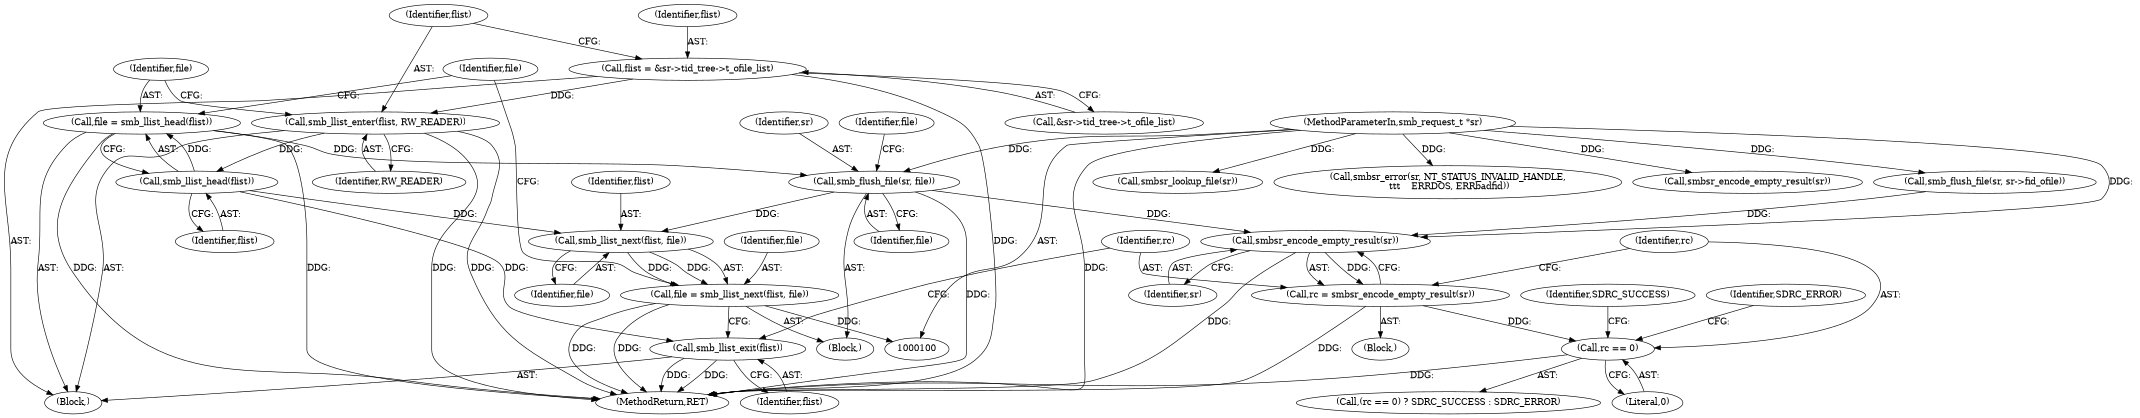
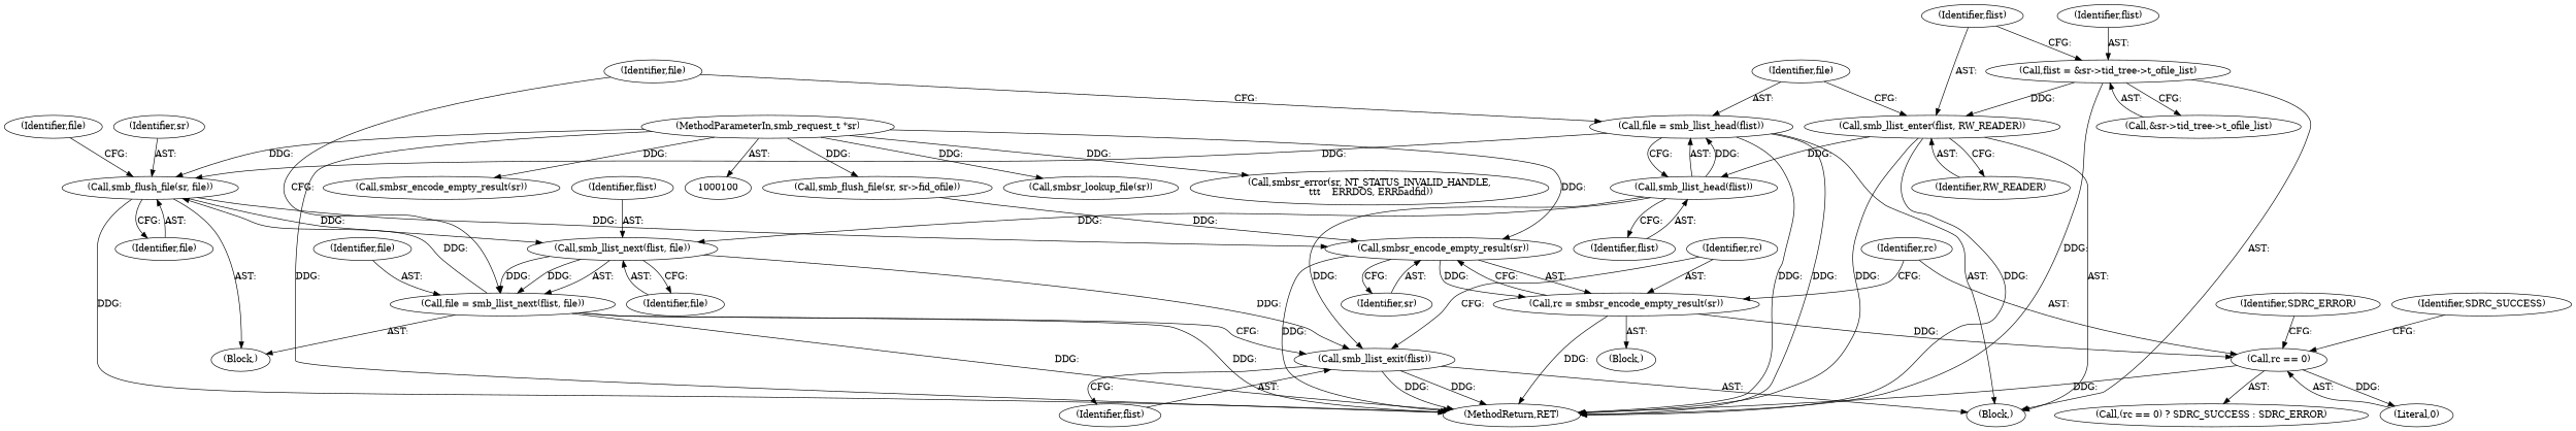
  digraph {
    n1 [label="(Call,smb_flush_file(sr, file))"]
    n2 [label="(Call,smb_llist_next(flist, file))"]
    n3 [label="(Call,smbsr_encode_empty_result(sr))"]
    n4 [label="(MethodReturn,RET)"]
    n5 [label="(Identifier,file)"]
    n6 [label="(Block,)"]
    n7 [label="(Call,smb_llist_exit(flist))"]
    n8 [label="(Call,file = smb_llist_next(flist, file))"]
    n9 [label="(Identifier,file)"]
    n10 [label="(Call,rc = smbsr_encode_empty_result(sr))"]
    n11 [label="(Identifier,sr)"]
    n12 [label="(MethodParameterIn,smb_request_t *sr)"]
    n13 [label="(Call,smbsr_lookup_file(sr))"]
    n14 [label="(Call,smbsr_error(sr, NT_STATUS_INVALID_HANDLE,\n \t\t\t    ERRDOS, ERRbadfid))"]
    n15 [label="(Call,smbsr_encode_empty_result(sr))"]
    n16 [label="(Call,smb_flush_file(sr, sr->fid_ofile))"]
    1000100
    n18 [label="(Call,file = smb_llist_head(flist))"]
    n19 [label="(Call,smb_llist_head(flist))"]
    n20 [label="(Block,)"]
    n21 [label="(Identifier,flist)"]
    n22 [label="(Identifier,flist)"]
    n23 [label="(Call,smb_llist_enter(flist, RW_READER))"]
    n24 [label="(Identifier,RW_READER)"]
    n25 [label="(Call,flist = &sr->tid_tree->t_ofile_list)"]
    n26 [label="(Call,&sr->tid_tree->t_ofile_list)"]
    n27 [label="(Call,rc == 0)"]
    n28 [label="(Block,)"]
    n29 [label="(Literal,0)"]
    n30 [label="(Call,(rc == 0) ? SDRC_SUCCESS : SDRC_ERROR)"]
    n31 [label="(Identifier,sr)"]
    n32 [label="(Identifier,flist)"]
    n33 [label="(Identifier,file)"]
    n34 [label="(Identifier,file)"]
    n35 [label="(Identifier,rc)"]
    n36 [label="(Identifier,file)"]
    n37 [label="(Identifier,flist)"]
    n38 [label="(Identifier,flist)"]
    n39 [label="(Identifier,rc)"]
    n40 [label="(Identifier,SDRC_ERROR)"]
    n41 [label="(Identifier,SDRC_SUCCESS)"]
    n42 [label="(Identifier,file)"]
    n1 -> n2 [label="DDG: "]
    n1 -> n3 [label="DDG: "]
    n1 -> n4 [label="DDG: "]
    n1 -> n5 [label="CFG: "]
    n1 -> n6 [label="AST: "]
+   n2 -> n7 [label="DDG: "]
    n2 -> n8 [label="AST: "]
    n2 -> n8 [label="DDG: "]
    n2 -> n8 [label="DDG: "]
    n2 -> n9 [label="CFG: "]
    n3 -> n4 [label="DDG: "]
    n3 -> n10 [label="AST: "]
    n3 -> n10 [label="DDG: "]
    n3 -> n11 [label="CFG: "]
    n5 -> n1 [label="AST: "]
    n7 -> n4 [label="DDG: "]
    n7 -> n4 [label="DDG: "]
    n7 -> n20 [label="AST: "]
    n7 -> n22 [label="CFG: "]
-   n8 -> 1000100 [label="DDG: "]
+   n8 -> n1 [label="DDG: "]
    n8 -> n4 [label="DDG: "]
    n8 -> n4 [label="DDG: "]
    n8 -> n6 [label="AST: "]
    n8 -> n7 [label="CFG: "]
    n9 -> n2 [label="AST: "]
    n10 -> n3 [label="CFG: "]
    n10 -> n4 [label="DDG: "]
    n10 -> n27 [label="DDG: "]
    n10 -> n28 [label="AST: "]
    n11 -> n3 [label="AST: "]
    n12 -> n1 [label="DDG: "]
    n12 -> n3 [label="DDG: "]
    n12 -> n4 [label="DDG: "]
    n12 -> n13 [label="DDG: "]
    n12 -> n14 [label="DDG: "]
    n12 -> n15 [label="DDG: "]
    n12 -> n16 [label="DDG: "]
    n12 -> 1000100 [label="AST: "]
    n16 -> n3 [label="DDG: "]
    n18 -> n1 [label="DDG: "]
    n18 -> n4 [label="DDG: "]
    n18 -> n4 [label="DDG: "]
    n18 -> n19 [label="CFG: "]
    n18 -> n20 [label="AST: "]
    n19 -> n2 [label="DDG: "]
    n19 -> n7 [label="DDG: "]
    n19 -> n18 [label="AST: "]
    n19 -> n18 [label="DDG: "]
    n19 -> n21 [label="CFG: "]
    n21 -> n19 [label="AST: "]
    n22 -> n7 [label="AST: "]
    n23 -> n4 [label="DDG: "]
    n23 -> n4 [label="DDG: "]
    n23 -> n19 [label="DDG: "]
    n23 -> n20 [label="AST: "]
    n23 -> n24 [label="CFG: "]
    n24 -> n23 [label="AST: "]
    n25 -> n4 [label="DDG: "]
    n25 -> n20 [label="AST: "]
    n25 -> n23 [label="DDG: "]
    n25 -> n26 [label="CFG: "]
    n26 -> n25 [label="AST: "]
    n27 -> n4 [label="DDG: "]
-   n27 -> n29 [label="CFG: "]
+   n27 -> n29 [label="DDG: "]
    n27 -> n30 [label="AST: "]
    n29 -> n27 [label="AST: "]
    n31 -> n1 [label="AST: "]
    n32 -> n25 [label="AST: "]
    n33 -> n8 [label="AST: "]
    n34 -> n18 [label="AST: "]
    n34 -> n23 [label="CFG: "]
    n35 -> n10 [label="CFG: "]
    n35 -> n27 [label="AST: "]
    n36 -> n1 [label="CFG: "]
    n37 -> n23 [label="AST: "]
    n37 -> n25 [label="CFG: "]
    n38 -> n2 [label="AST: "]
    n39 -> n7 [label="CFG: "]
    n39 -> n10 [label="AST: "]
    n40 -> n27 [label="CFG: "]
    n41 -> n27 [label="CFG: "]
    n42 -> n8 [label="CFG: "]
    n42 -> n18 [label="CFG: "]
  }
